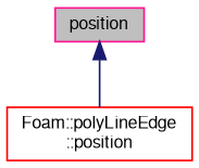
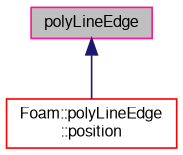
  digraph {
    rankdir=TB
    node [fontname=FreeSans fontsize=10 shape=record]
-   n1 [color=deeppink fillcolor=grey75 fontcolor=black height=0.2 label=position style=filled width=0.4]
+   n1 [color=deeppink fillcolor=grey75 fontcolor=black height=0.2 label=polyLineEdge style=filled width=0.4]
    n2 [color=red height=0.2 label="Foam::polyLineEdge\l::position" width=0.4]
    n1 -> n2 [color=midnightblue dir=back fontname=FreeSans fontsize=10 labelfontname=FreeSans labelfontsize=10 style=solid]
  }
